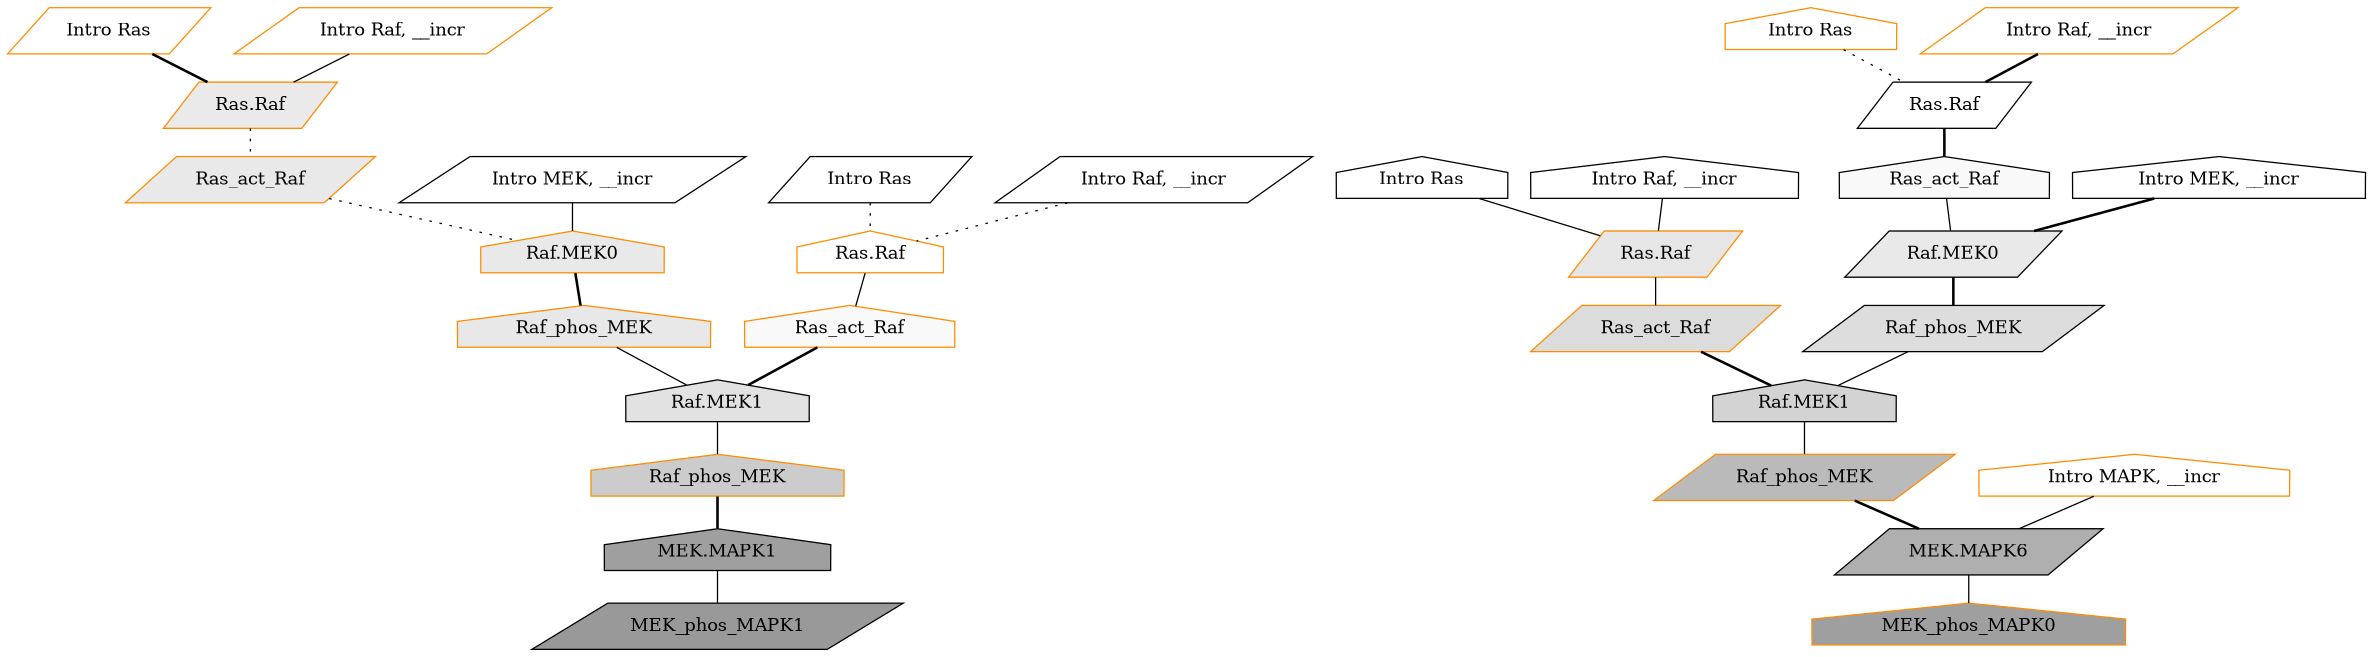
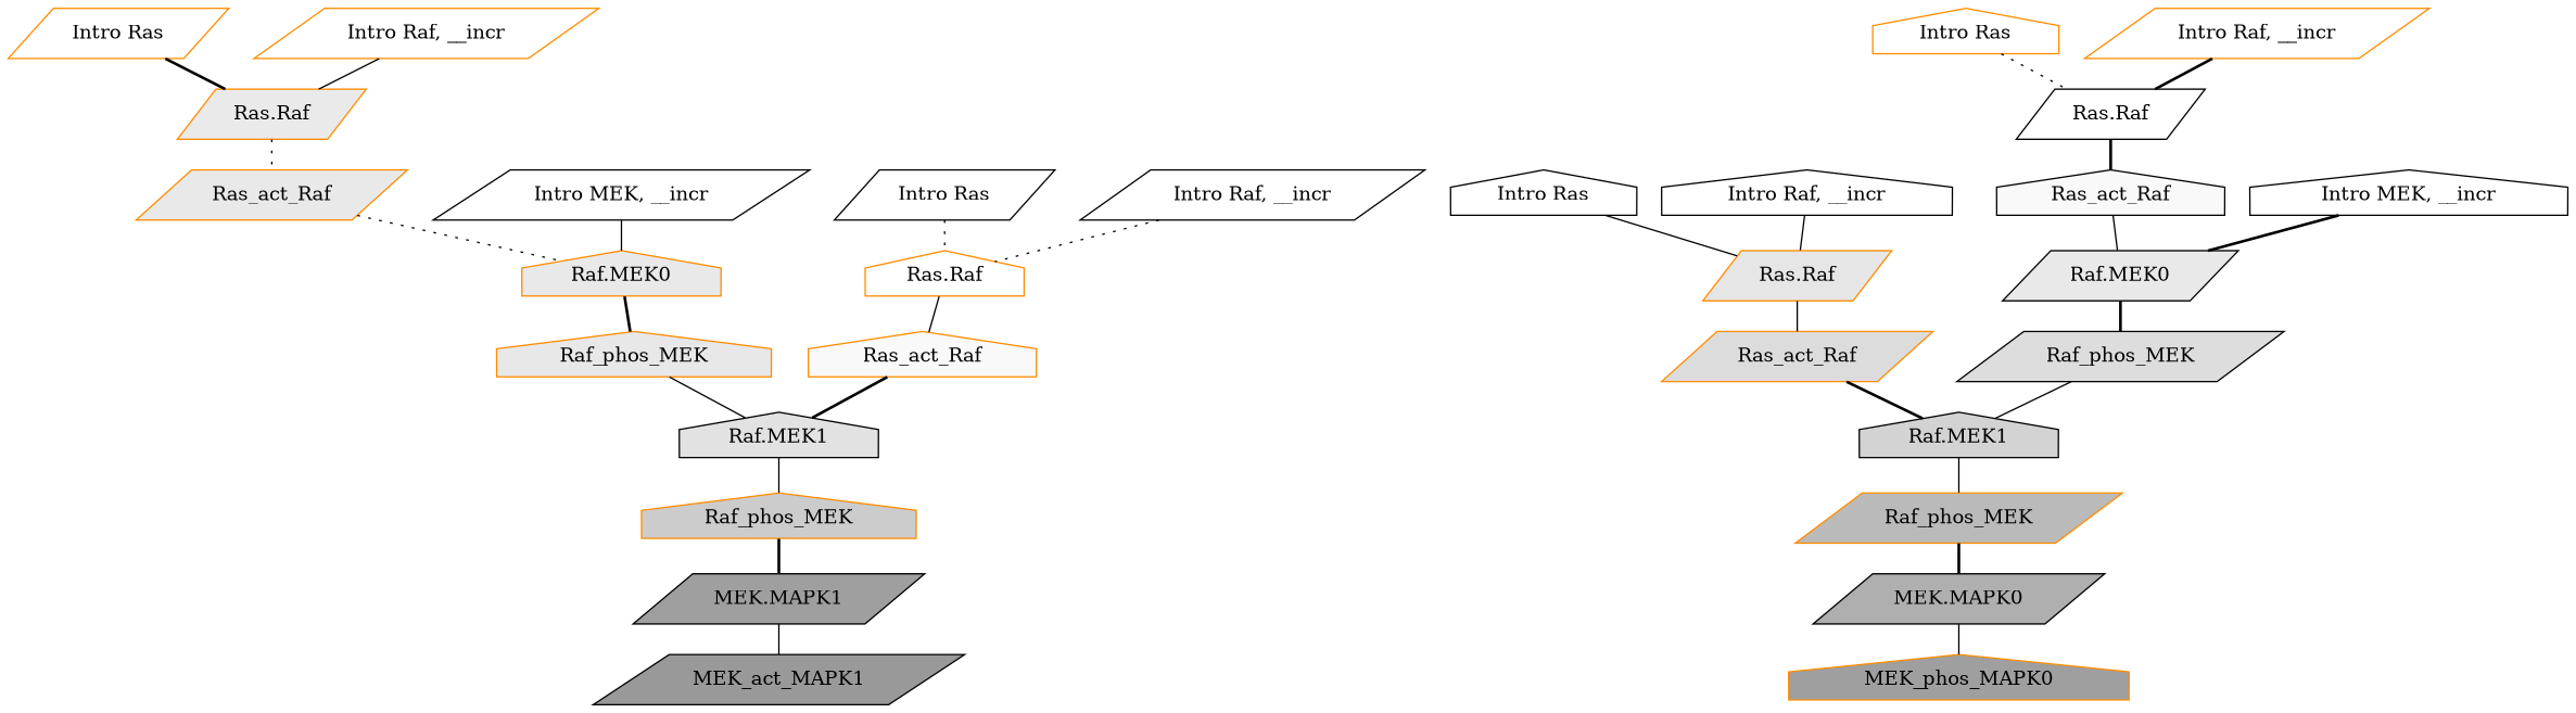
  digraph {
    fontname="DejaVu Serif"
    rankdir=TB
    ranksep=0.30
    node [color=darkorange fillcolor="0.000 0.000 1.000" fontname="DejaVu Serif" shape=parallelogram style=filled]
    edge [color="0.000 0.000 0.000" dir=none fontname="DejaVu Serif" style=solid]
    n1 [label="Intro Ras"]
    n2 [fillcolor="0.000 0.000 0.916" label="Ras.Raf"]
    n3 [fillcolor="0.000 0.000 0.912" label=Ras_act_Raf]
    n4 [color=black label="Intro Ras" shape=house]
    n5 [fillcolor="0.000 0.000 0.900" label="Ras.Raf"]
    n6 [fillcolor="0.000 0.000 0.860" label=Ras_act_Raf]
    n7 [color=black label="Intro Ras"]
    n8 [label="Ras.Raf" shape=house]
    n9 [fillcolor="0.000 0.000 0.975" label=Ras_act_Raf shape=house]
    n10 [label="Intro Ras" shape=house]
    n11 [color=black label="Ras.Raf"]
    n12 [color=black fillcolor="0.000 0.000 0.975" label=Ras_act_Raf shape=house]
    n13 [label="Intro Raf, __incr"]
    n14 [label="Intro Raf, __incr"]
    n15 [color=black label="Intro Raf, __incr"]
    n16 [color=black label="Intro Raf, __incr" shape=house]
    n17 [color=black label="Intro MEK, __incr"]
    n18 [fillcolor="0.000 0.000 0.912" label="Raf.MEK0" shape=house]
    n19 [fillcolor="0.000 0.000 0.907" label=Raf_phos_MEK shape=house]
    n20 [color=black label="Intro MEK, __incr" shape=house]
    n21 [color=black fillcolor="0.000 0.000 0.911" label="Raf.MEK0"]
    n22 [color=black fillcolor="0.000 0.000 0.866" label=Raf_phos_MEK]
-   n23 [label="Intro MAPK, __incr" shape=house]
-   n24 [color=black fillcolor="0.000 0.000 0.686" label="MEK.MAPK6"]
+   n24 [color=black fillcolor="0.000 0.000 0.686" label="MEK.MAPK0"]
    n25 [fillcolor="0.000 0.000 0.624" label=MEK_phos_MAPK0 shape=house]
    n26 [color=black fillcolor="0.000 0.000 0.885" label="Raf.MEK1" shape=house]
    n27 [fillcolor="0.000 0.000 0.799" label=Raf_phos_MEK shape=house]
    n28 [color=black fillcolor="0.000 0.000 0.828" label="Raf.MEK1" shape=house]
-   n29 [color=black fillcolor="0.000 0.000 0.624" label="MEK.MAPK1" shape=house]
+   n29 [color=black fillcolor="0.000 0.000 0.624" label="MEK.MAPK1"]
    n30 [fillcolor="0.000 0.000 0.727" label=Raf_phos_MEK]
-   n31 [color=black fillcolor="0.000 0.000 0.600" label=MEK_phos_MAPK1]
+   n31 [color=black fillcolor="0.000 0.000 0.600" label=MEK_act_MAPK1]
    n1 -> n2 [style=bold]
    n2 -> n3 [style=dotted]
    n3 -> n18 [style=dotted]
    n4 -> n5
    n5 -> n6
    n6 -> n28 [style=bold]
    n7 -> n8 [style=dotted]
    n8 -> n9
    n9 -> n26 [style=bold]
    n10 -> n11 [style=dotted]
    n11 -> n12 [style=bold]
    n12 -> n21
    n13 -> n2
    n14 -> n11 [style=bold]
    n15 -> n8 [style=dotted]
    n16 -> n5
    n17 -> n18
    n18 -> n19 [style=bold]
    n19 -> n26
    n20 -> n21 [style=bold]
    n21 -> n22 [style=bold]
    n22 -> n28
-   n23 -> n24
    n24 -> n25
    n26 -> n27
    n27 -> n29 [style=bold]
    n28 -> n30
    n29 -> n31
    n30 -> n24 [style=bold]
  }
